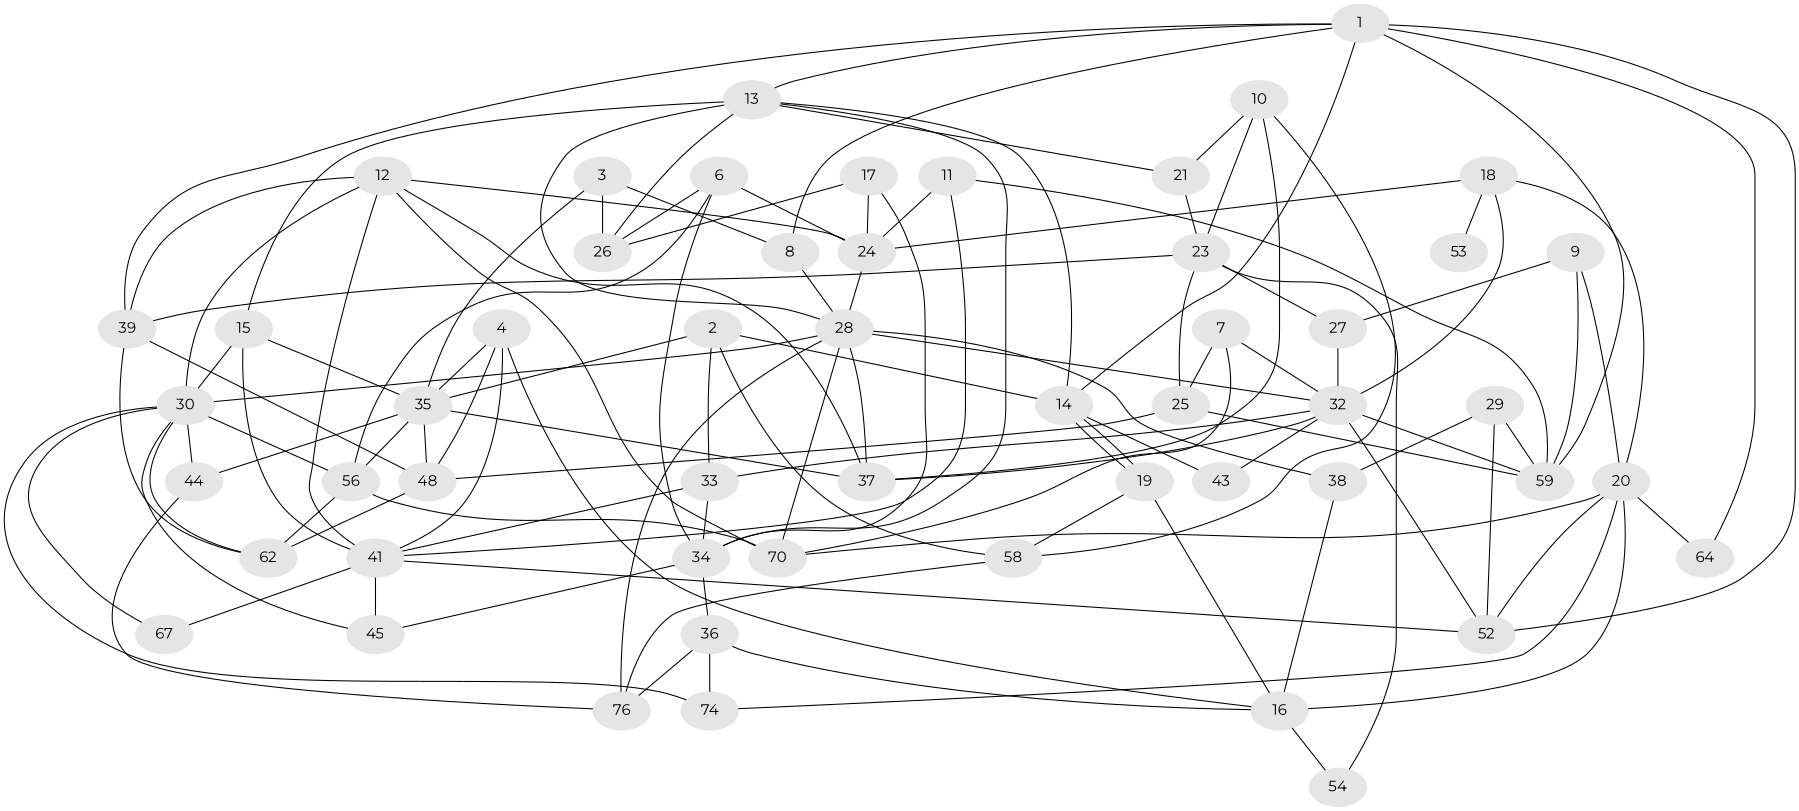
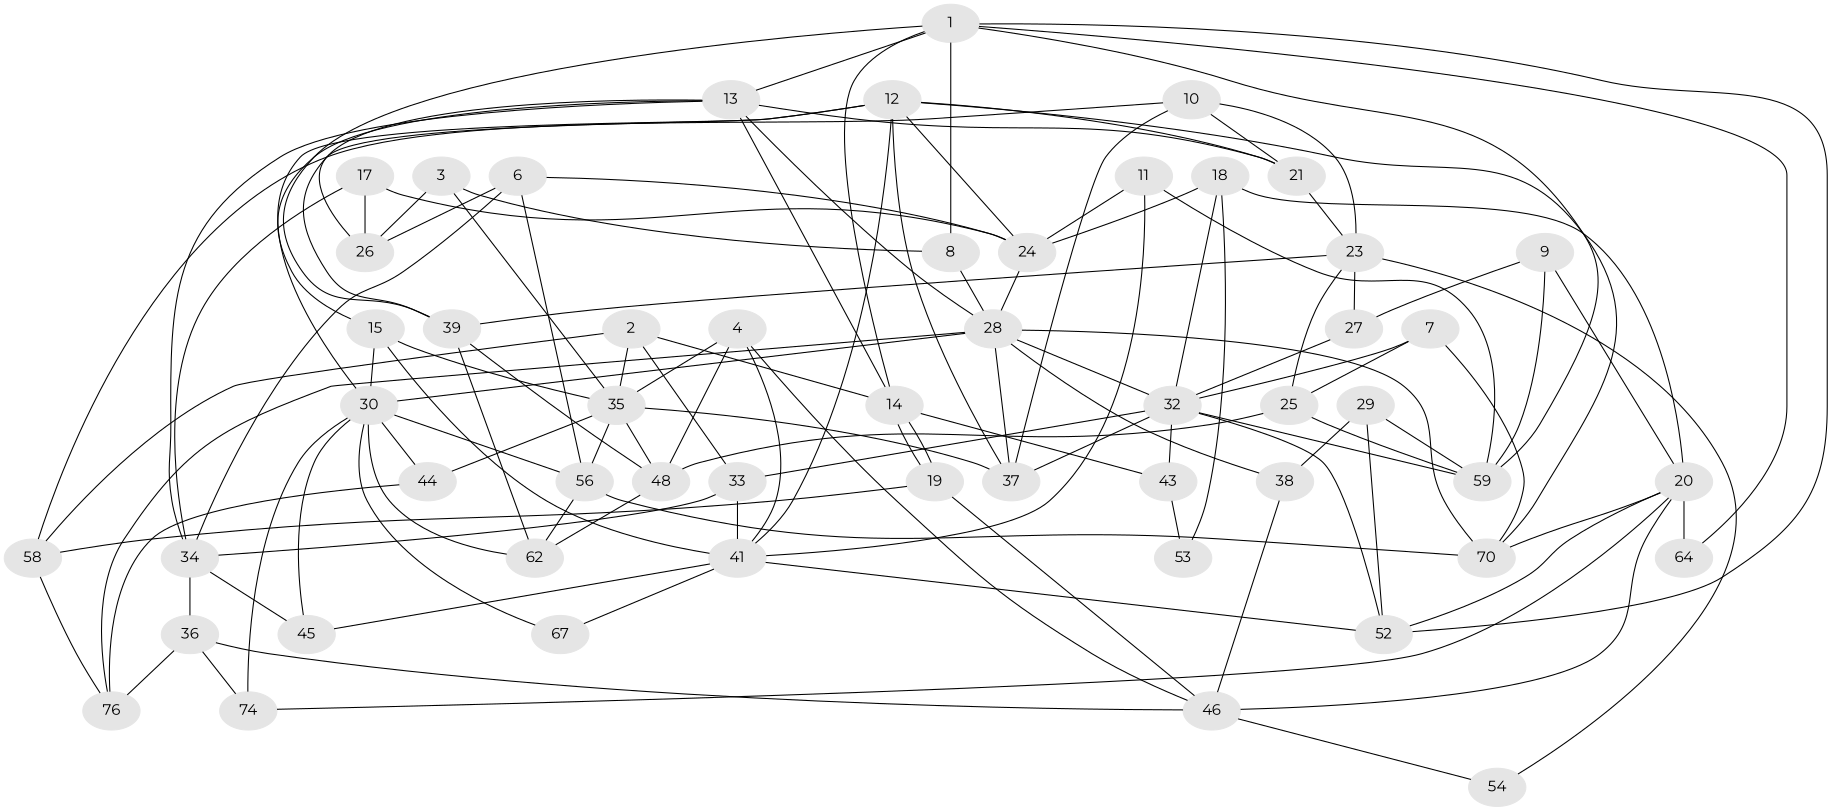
  graph {
    fontname=Montserrat
    node [color=gray90 fontname=Montserrat style=filled]
    edge [fontname=Montserrat]
    1 [super="+69"]
    8
    13
    14
    39 [super="+40"]
    52 [super="+72"]
    59
    64
    28 [super="+75"]
    26 [super="+71"]
    34 [super="+77"]
    21
    15 [super="+65"]
    19
    43
    48 [super="+61"]
    62
    2 [super="+5"]
    33 [super="+42"]
    35 [super="+57"]
    58
    41 [super="+50"]
    56
    37
    44
    76
    3
    4
-   46 [label=16]
+   46
    45
    67
    54
    6 [super="+22"]
    24 [super="+60"]
    36
    70 [super="+73"]
    25 [super="+31"]
    7
    32 [super="+63"]
    30 [super="+55"]
    38
    20 [super="+49"]
    74
    9
    27 [super="+66"]
    10 [super="+16"]
    23 [super="+68"]
    11 [super="+51"]
    12 [super="+47"]
    53
    17
    18
    29
    1 -- 8
    1 -- 13
    1 -- 14
    1 -- 39
    1 -- 52
    1 -- 59
    1 -- 64
    8 -- 28
    13 -- 14
    13 -- 28
    13 -- 26
    13 -- 34
    13 -- 21
    13 -- 15
    14 -- 19
    14 -- 19
    14 -- 43
    39 -- 48
    39 -- 62
    28 -- 37
    28 -- 76
    28 -- 70
    28 -- 32
    28 -- 30
    28 -- 38
    34 -- 45
    34 -- 36
    21 -- 23
    15 -- 35
    15 -- 41 [weight=2]
    15 -- 30
    19 -- 58
    19 -- 46
+   43 -- 53
    48 -- 62
    2 -- 14
    2 -- 33
    2 -- 35
    2 -- 58
    33 -- 34
    33 -- 41
    35 -- 48
    35 -- 56
    35 -- 37
    35 -- 44
    58 -- 76
    41 -- 52
    41 -- 45
    41 -- 67
    56 -- 62
    56 -- 70
    44 -- 76
    3 -- 8
    3 -- 26
    3 -- 35
    4 -- 48
    4 -- 35
    4 -- 41
    4 -- 46
    46 -- 54
    6 -- 26
    6 -- 34 [weight=2]
    6 -- 56
    6 -- 24
    24 -- 28
    36 -- 76
    36 -- 46
    36 -- 74
    25 -- 59
    25 -- 48
    7 -- 70
    7 -- 25
    7 -- 32
    32 -- 52
    32 -- 59
    32 -- 43
    32 -- 33
    32 -- 37
    30 -- 62
    30 -- 56
    30 -- 44
    30 -- 45
    30 -- 67
    30 -- 74
    38 -- 46
    20 -- 52
    20 -- 64
    20 -- 46
    20 -- 70
    20 -- 74
    9 -- 59
    9 -- 20
    9 -- 27
    27 -- 32
    10 -- 21
    10 -- 58
    10 -- 37
    10 -- 23
    23 -- 39
    23 -- 54
    23 -- 25
    23 -- 27
    11 -- 59
    11 -- 41
    11 -- 24
    12 -- 39
+   12 -- 21
    12 -- 41
    12 -- 37
    12 -- 24
    12 -- 70
    12 -- 30
    17 -- 26
    17 -- 34
    17 -- 24
    18 -- 24
    18 -- 32
    18 -- 20
    18 -- 53
    29 -- 52
    29 -- 59
    29 -- 38
  }
